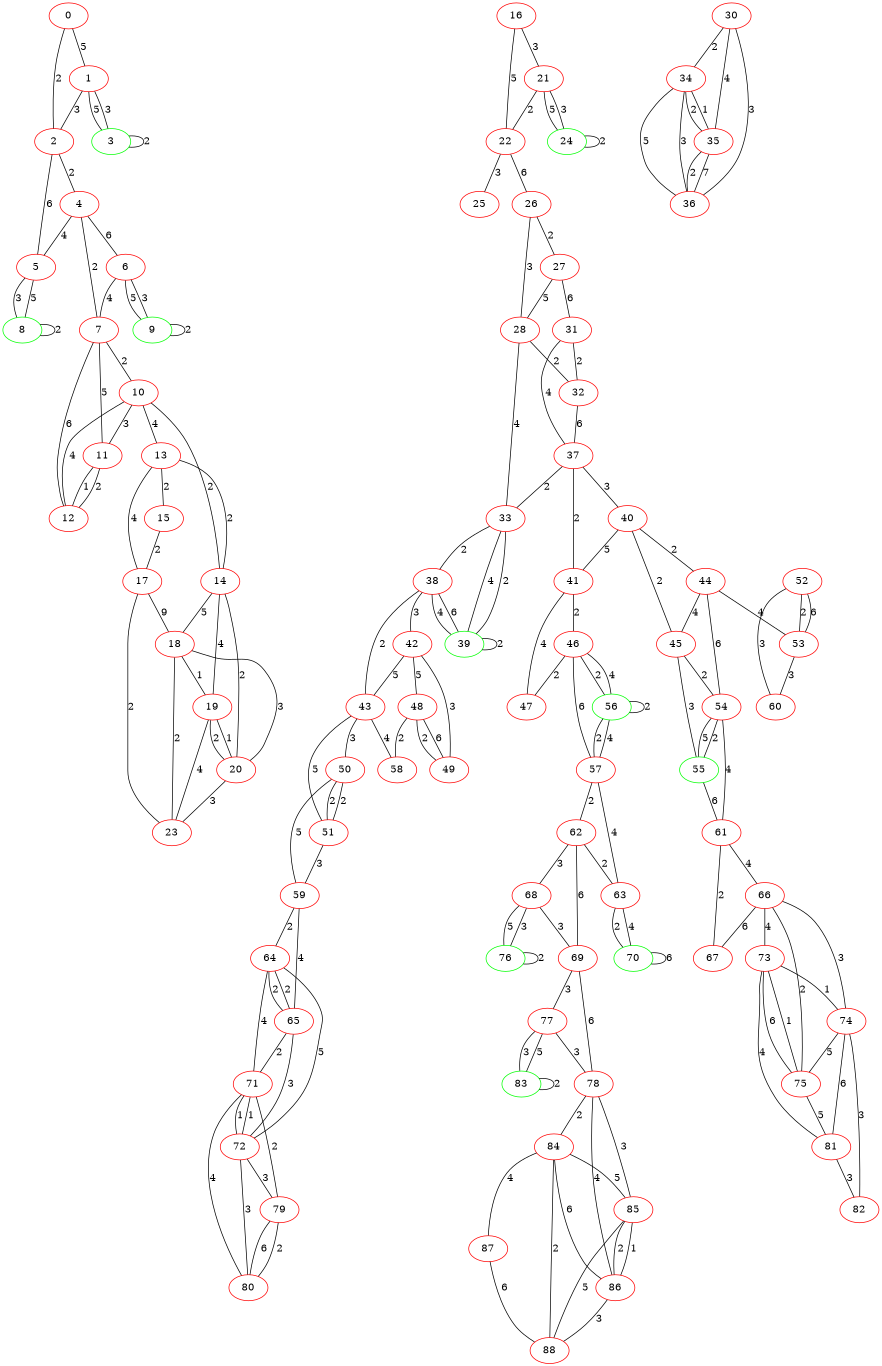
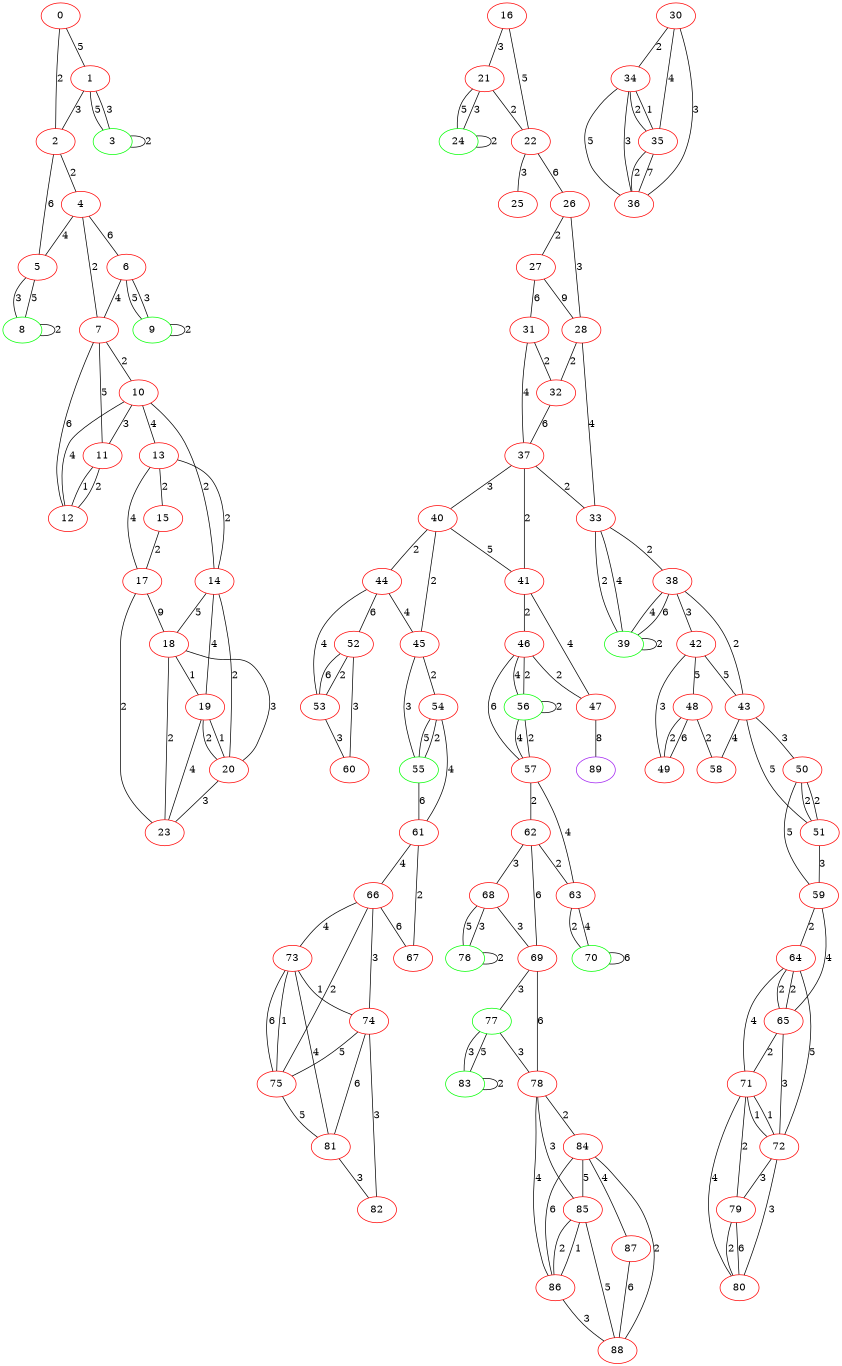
  graph {
    node [color=red weight=1]
    0
    1
    2
    3 [color=green weight=2]
    4
    5
    6
    7
    8 [color=green weight=2]
    9 [color=green weight=2]
    10
    11
    12
    13
    14
    15
    17
    18
    19
    20
    23
    16
    21
    22
    24 [color=green weight=2]
    25
    26
    27
    28
    31
    32
    33
    37
    38
    39 [color=green weight=2]
    30
    34
    35
    36
    40
    41
    42
    43
    44
    45
    46
    47
    48
    49
    50
    51
    58
    52
    53
    54
    55 [color=green weight=2]
    56 [color=green weight=2]
    57
+   89 [color=purple weight=4]
    59
    60
    61
    62
    63
    64
    65
    66
    67
    68
    69
    70 [color=green weight=2]
    71
    72
    73
    74
    75
    76 [color=green weight=2]
-   77
+   77 [color=green]
    78
    79
    80
    81
    82
    83 [color=green weight=2]
    84
    85
    86
    87
    88
    0 -- 1 [label=5]
    0 -- 2 [label=2]
    1 -- 2 [label=3]
    1 -- 3 [label=5]
    1 -- 3 [label=3]
    2 -- 4 [label=2]
    2 -- 5 [label=6]
    3 -- 3 [label=2]
    4 -- 5 [label=4]
    4 -- 6 [label=6]
    4 -- 7 [label=2]
    5 -- 8 [label=3]
    5 -- 8 [label=5]
    6 -- 7 [label=4]
    6 -- 9 [label=5]
    6 -- 9 [label=3]
    7 -- 10 [label=2]
    7 -- 11 [label=5]
    7 -- 12 [label=6]
    8 -- 8 [label=2]
    9 -- 9 [label=2]
    10 -- 11 [label=3]
    10 -- 12 [label=4]
    10 -- 13 [label=4]
    10 -- 14 [label=2]
    11 -- 12 [label=1]
    11 -- 12 [label=2]
    13 -- 14 [label=2]
    13 -- 15 [label=2]
    13 -- 17 [label=4]
    14 -- 18 [label=5]
    14 -- 19 [label=4]
    14 -- 20 [label=2]
    15 -- 17 [label=2]
    17 -- 18 [label=9]
    17 -- 23 [label=2]
    18 -- 19 [label=1]
    18 -- 20 [label=3]
    18 -- 23 [label=2]
    19 -- 20 [label=2]
    19 -- 20 [label=1]
    19 -- 23 [label=4]
    20 -- 23 [label=3]
    16 -- 21 [label=3]
    16 -- 22 [label=5]
    21 -- 22 [label=2]
    21 -- 24 [label=5]
    21 -- 24 [label=3]
    22 -- 25 [label=3]
    22 -- 26 [label=6]
    24 -- 24 [label=2]
    26 -- 27 [label=2]
    26 -- 28 [label=3]
-   27 -- 28 [label=5]
+   27 -- 28 [label=9]
    27 -- 31 [label=6]
    28 -- 32 [label=2]
    28 -- 33 [label=4]
    31 -- 32 [label=2]
    31 -- 37 [label=4]
    32 -- 37 [label=6]
    33 -- 38 [label=2]
    33 -- 39 [label=2]
    33 -- 39 [label=4]
    37 -- 33 [label=2]
    37 -- 40 [label=3]
    37 -- 41 [label=2]
    38 -- 39 [label=4]
    38 -- 39 [label=6]
    38 -- 42 [label=3]
    38 -- 43 [label=2]
    39 -- 39 [label=2]
    30 -- 34 [label=2]
    30 -- 35 [label=4]
    30 -- 36 [label=3]
    34 -- 35 [label=2]
    34 -- 35 [label=1]
    34 -- 36 [label=5]
    34 -- 36 [label=3]
    35 -- 36 [label=7]
    35 -- 36 [label=2]
    40 -- 41 [label=5]
    40 -- 44 [label=2]
    40 -- 45 [label=2]
    41 -- 46 [label=2]
    41 -- 47 [label=4]
    42 -- 43 [label=5]
    42 -- 48 [label=5]
    42 -- 49 [label=3]
    43 -- 50 [label=3]
    43 -- 51 [label=5]
    43 -- 58 [label=4]
    44 -- 45 [label=4]
-   44 -- 54 [label=6]
+   44 -- 52 [label=6]
    44 -- 53 [label=4]
    45 -- 54 [label=2]
    45 -- 55 [label=3]
    46 -- 47 [label=2]
    46 -- 56 [label=2]
    46 -- 56 [label=4]
    46 -- 57 [label=6]
+   47 -- 89 [label=8]
    48 -- 49 [label=2]
    48 -- 49 [label=6]
    48 -- 58 [label=2]
    50 -- 51 [label=2]
    50 -- 51 [label=2]
    50 -- 59 [label=5]
    51 -- 59 [label=3]
    52 -- 53 [label=2]
    52 -- 53 [label=6]
    52 -- 60 [label=3]
    53 -- 60 [label=3]
    54 -- 55 [label=5]
    54 -- 55 [label=2]
    54 -- 61 [label=4]
    55 -- 61 [label=6]
    56 -- 56 [label=2]
    56 -- 57 [label=4]
    56 -- 57 [label=2]
    57 -- 62 [label=2]
    57 -- 63 [label=4]
    59 -- 64 [label=2]
    59 -- 65 [label=4]
    61 -- 66 [label=4]
    61 -- 67 [label=2]
    62 -- 63 [label=2]
    62 -- 68 [label=3]
    62 -- 69 [label=6]
    63 -- 70 [label=2]
    63 -- 70 [label=4]
    64 -- 65 [label=2]
    64 -- 65 [label=2]
    64 -- 71 [label=4]
    64 -- 72 [label=5]
    65 -- 71 [label=2]
    65 -- 72 [label=3]
    66 -- 67 [label=6]
    66 -- 73 [label=4]
    66 -- 74 [label=3]
    66 -- 75 [label=2]
    68 -- 69 [label=3]
    68 -- 76 [label=3]
    68 -- 76 [label=5]
    69 -- 77 [label=3]
    69 -- 78 [label=6]
    70 -- 70 [label=6]
    71 -- 72 [label=1]
    71 -- 72 [label=1]
    71 -- 79 [label=2]
    71 -- 80 [label=4]
    72 -- 79 [label=3]
    72 -- 80 [label=3]
    73 -- 74 [label=1]
    73 -- 75 [label=1]
    73 -- 75 [label=6]
    73 -- 81 [label=4]
    74 -- 75 [label=5]
    74 -- 81 [label=6]
    74 -- 82 [label=3]
    75 -- 81 [label=5]
    76 -- 76 [label=2]
    77 -- 78 [label=3]
    77 -- 83 [label=3]
    77 -- 83 [label=5]
    78 -- 84 [label=2]
    78 -- 85 [label=3]
    78 -- 86 [label=4]
    79 -- 80 [label=6]
    79 -- 80 [label=2]
    81 -- 82 [label=3]
    83 -- 83 [label=2]
    84 -- 85 [label=5]
    84 -- 86 [label=6]
    84 -- 87 [label=4]
    84 -- 88 [label=2]
    85 -- 86 [label=1]
    85 -- 86 [label=2]
    85 -- 88 [label=5]
    86 -- 88 [label=3]
    87 -- 88 [label=6]
  }
